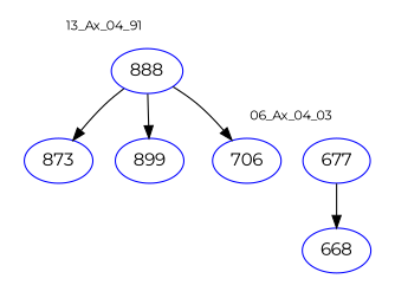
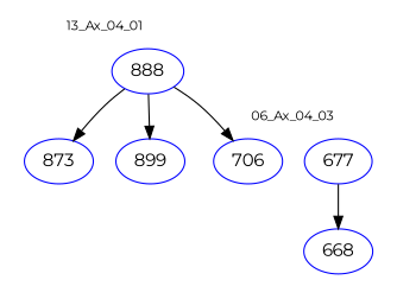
  digraph {
    fontname=Montserrat
    node [color=blue fontname=Montserrat]
    edge [color=black fontname=Montserrat]
    n1 [label=888]
    n2 [label=873]
    n3 [label=899]
    n4 [label=677]
    n5 [label=668]
    n6 [label=706]
    subgraph cluster_1 {
      color=white
      fontsize=10
-     label="13_Ax_04_91"
+     label="13_Ax_04_01"
      n1
      n2
      n3
    }
    subgraph cluster_2 {
      color=white
      fontsize=10
      label="06_Ax_04_03"
      n4
      n5
      n6
    }
    n1 -> n2
    n1 -> n3
    n1 -> n6
    n4 -> n5
  }
